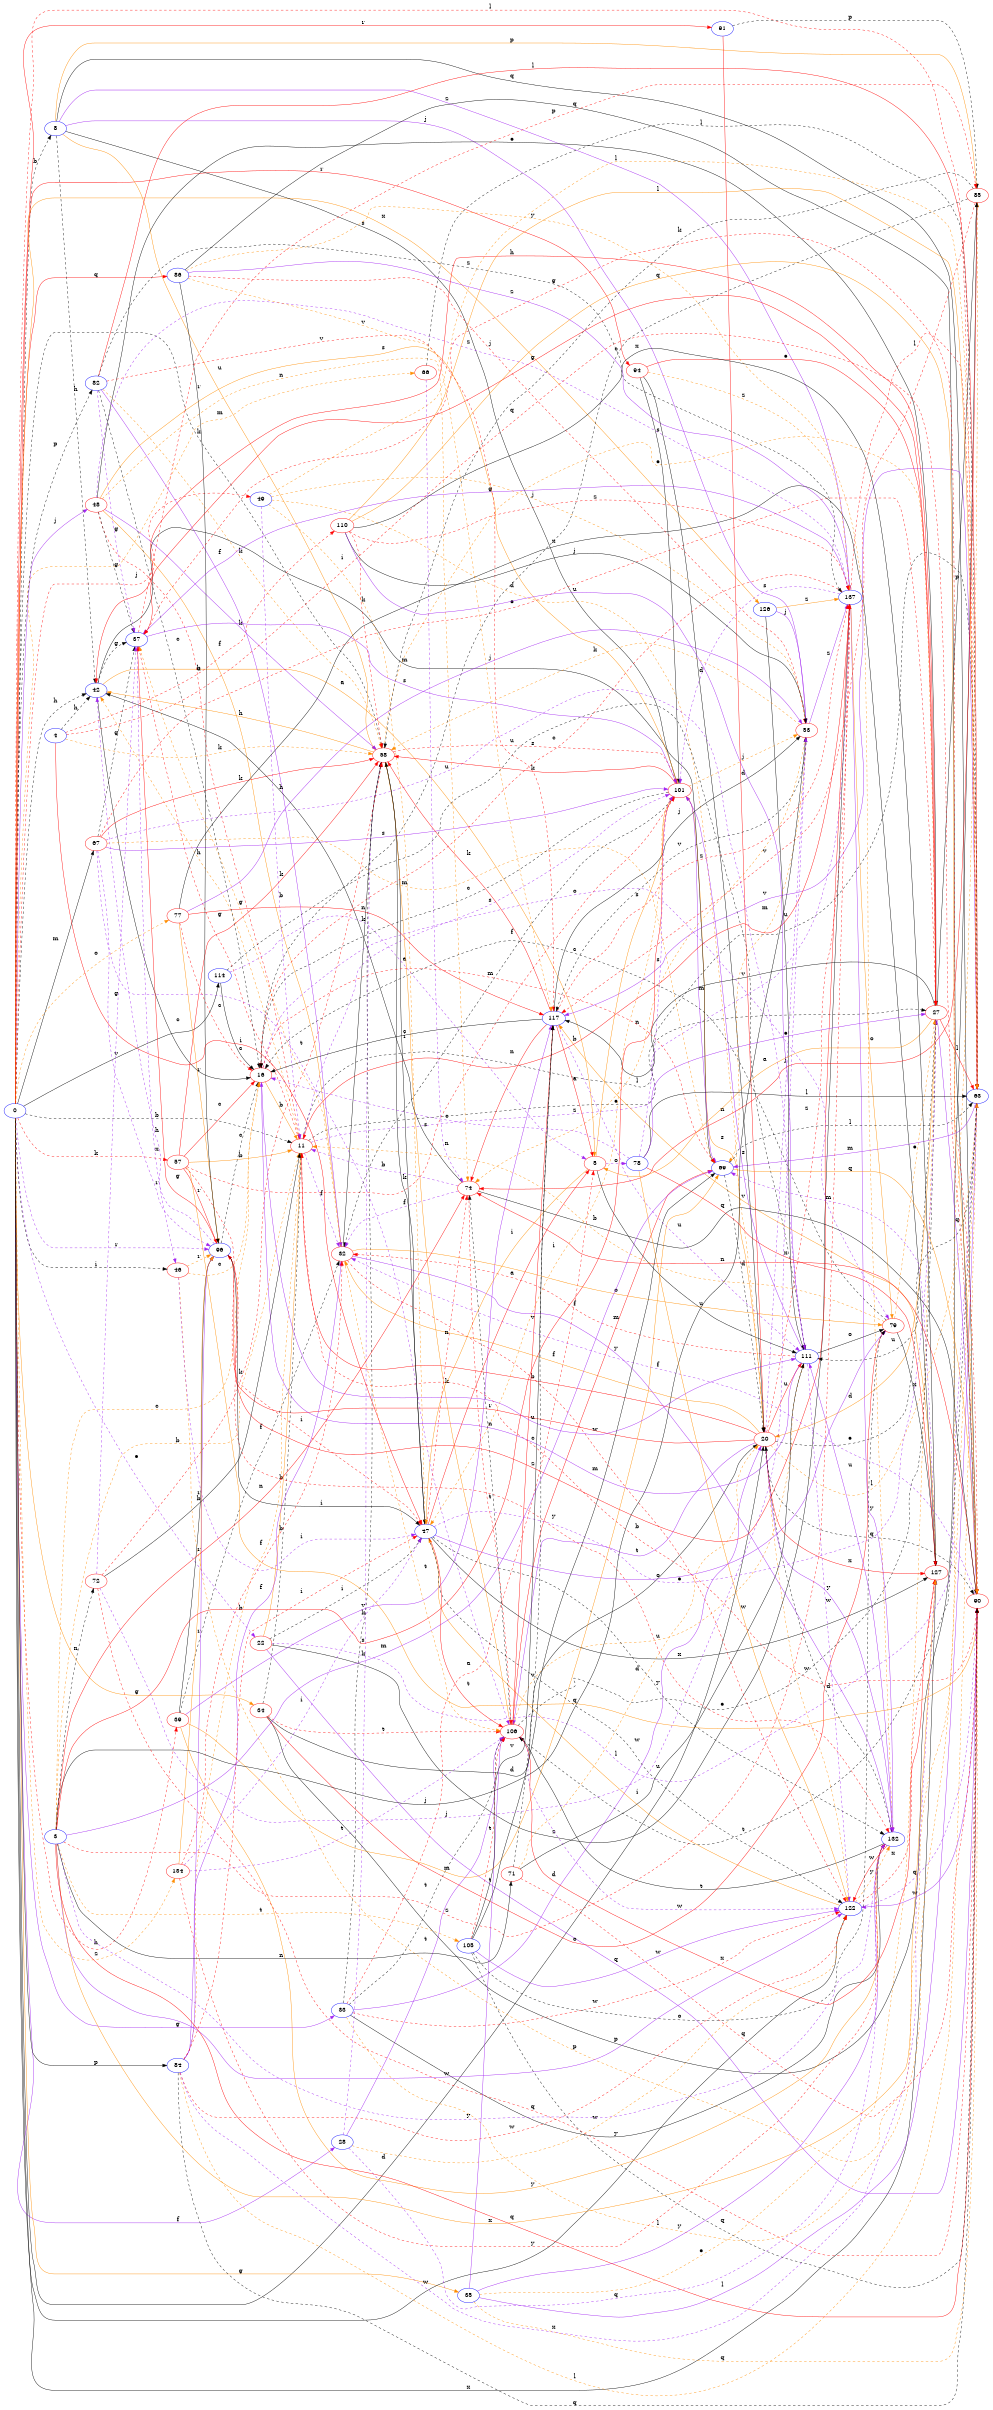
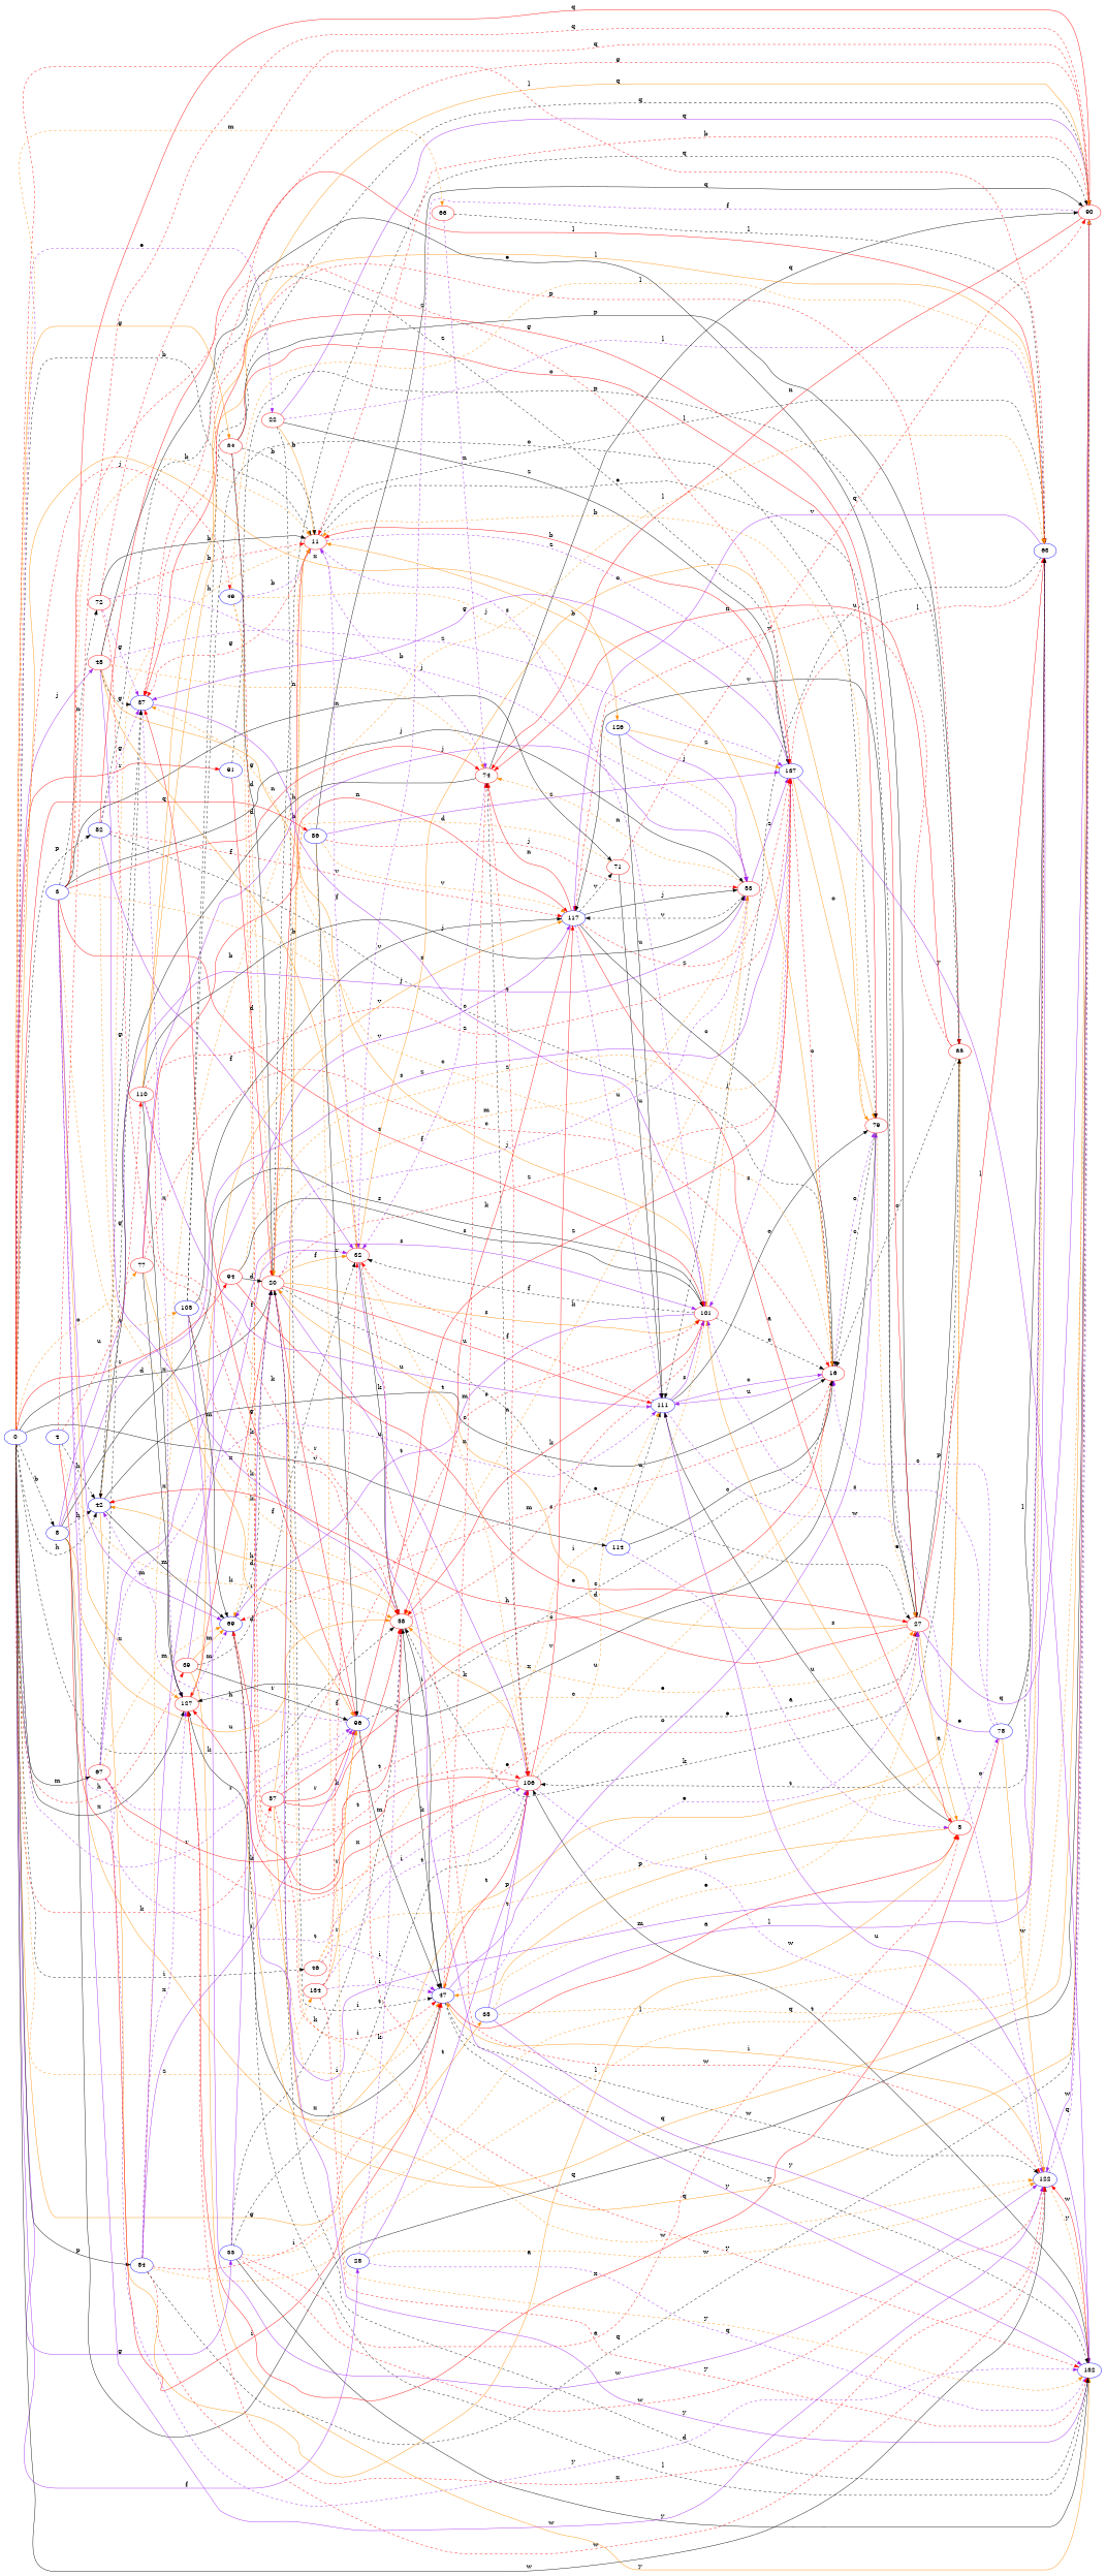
  strict digraph {
    rankdir=LR
    node [color=red]
    edge [color=black style=dashed]
    0 [color=blue]
    8 [color=blue]
    11
    20
    22
    28 [color=blue]
    33 [color=blue]
    34
    35 [color=blue]
    39
    42 [color=blue]
    46
    48
    49 [color=blue]
    n15 [label=57]
    58
    63 [color=blue]
    66
    67
    77
    82 [color=blue]
    84 [color=blue]
    86 [color=blue]
    91 [color=blue]
    94
    96 [color=blue]
    114 [color=blue]
    122 [color=blue]
    126 [color=blue]
    127
    134
    53
    90
    101
    137 [color=blue]
    85
    27
    32
    37 [color=blue]
    132 [color=blue]
    111 [color=blue]
    106
    47 [color=blue]
    5
    79
    69 [color=blue]
    117 [color=blue]
    16
    74
    3 [color=blue]
    71
    72
    105 [color=blue]
    4 [color=blue]
    110
    78 [color=blue]
    0 -> 8 [label=b]
    0 -> 11 [label=b]
    0 -> 20 [label=d style=solid]
    0 -> 22 [color=purple label=e]
    0 -> 28 [color=purple label=f style=solid]
    0 -> 33 [color=purple label=g style=solid]
    0 -> 34 [color=darkorange label=g style=solid]
    0 -> 35 [color=darkorange label=g style=solid]
    0 -> 39 [color=red label=h]
    0 -> 42 [label=h]
    0 -> 46 [label=i]
    0 -> 48 [color=purple label=j style=solid]
    0 -> 49 [color=red label=j]
    0 -> n15 [color=red label=k]
    0 -> 58 [label=k]
    0 -> 63 [color=red label=l]
    0 -> 66 [color=darkorange label=m]
    0 -> 67 [label=m style=solid]
    0 -> 77 [color=darkorange label=o]
    0 -> 82 [label=p]
    0 -> 84 [label=p style=solid]
    0 -> 86 [color=red label=q style=solid]
    0 -> 91 [color=red label=r style=solid]
    0 -> 94 [color=red label=r style=solid]
    0 -> 96 [color=purple label=r]
    0 -> 114 [label=v style=solid]
    0 -> 122 [label=w style=solid]
    0 -> 126 [color=darkorange label=x style=solid]
    0 -> 127 [label=x style=solid]
    0 -> 134 [color=darkorange label=z]
    8 -> 42 [label=h]
    8 -> 58 [color=darkorange label=u style=solid]
    8 -> 53 [color=purple label=j style=solid]
    8 -> 90 [label=q style=solid]
    8 -> 101 [label=s style=solid]
    8 -> 137 [color=purple label=z style=solid]
    8 -> 85 [color=darkorange label=p style=solid]
    11 -> 42 [color=darkorange label=h]
    11 -> 63 [label=l]
    11 -> 101 [color=purple label=s]
    11 -> 137 [color=purple label=z]
    11 -> 27 [label=e]
    11 -> 32 [color=purple label=f]
    11 -> 37 [color=red label=g]
    20 -> 11 [color=red label=b style=solid]
    20 -> 63 [color=darkorange label=l]
    20 -> 96 [color=red label=r style=solid]
    20 -> 122 [color=darkorange label=w]
    20 -> 127 [color=red label=x style=solid]
    20 -> 53 [color=purple label=j]
    20 -> 90 [label=q]
    20 -> 101 [color=darkorange label=s style=solid]
    20 -> 137 [color=red label=z]
    20 -> 27 [label=e]
    20 -> 32 [color=darkorange label=f style=solid]
    20 -> 132 [color=purple label=y style=solid]
    20 -> 111 [color=red label=u style=solid]
    20 -> 106 [color=purple label=t style=solid]
    22 -> 11 [color=darkorange label=b style=solid]
    22 -> 63 [color=purple label=l]
    22 -> 90 [color=purple label=q style=solid]
    22 -> 137 [label=z style=solid]
    22 -> 47 [label=i]
    28 -> 58 [color=purple label=k]
    28 -> 122 [color=darkorange label=w]
    28 -> 132 [color=purple label=q]
    28 -> 106 [color=purple label=t style=solid]
    33 -> 20 [color=purple label=d style=solid]
    33 -> 58 [label=k]
    33 -> 63 [color=darkorange label=l]
    33 -> 122 [color=red label=w]
    33 -> 132 [label=y style=solid]
    33 -> 106 [label=t]
    33 -> 5 [color=red label=a]
    34 -> 11 [label=b]
    34 -> 20 [label=d style=solid]
    34 -> 85 [label=p style=solid]
    34 -> 106 [color=red label=t]
    34 -> 79 [color=red label=o style=solid]
    35 -> 63 [color=purple label=l style=solid]
    35 -> 90 [color=darkorange label=q]
    35 -> 27 [color=darkorange label=e]
    35 -> 132 [color=purple label=y style=solid]
    35 -> 106 [color=purple label=t style=solid]
    39 -> 96 [label=r style=solid]
    39 -> 32 [label=f]
    39 -> 132 [color=darkorange label=y style=solid]
    39 -> 69 [color=darkorange label=m style=solid]
    39 -> 117 [color=purple label=v style=solid]
    42 -> 37 [label=g]
    42 -> 5 [color=darkorange label=a style=solid]
    42 -> 69 [label=m style=solid]
    42 -> 16 [label=c style=solid]
    46 -> 96 [color=darkorange label=r]
    46 -> 85 [color=darkorange label=p]
    46 -> 47 [color=purple label=i]
    46 -> 16 [color=darkorange label=c]
    48 -> 11 [color=red label=b]
    48 -> 58 [color=purple label=k style=solid]
    48 -> 101 [color=darkorange label=s style=solid]
    48 -> 137 [color=purple label=z]
    48 -> 27 [label=e style=solid]
    48 -> 32 [color=darkorange label=f style=solid]
    48 -> 37 [label=g]
    48 -> 74 [color=darkorange label=n]
    49 -> 11 [color=purple label=b]
    49 -> 20 [color=darkorange label=d]
    49 -> 63 [color=darkorange label=l]
    49 -> 53 [color=darkorange label=j]
    49 -> 47 [color=darkorange label=i]
    n15 -> 11 [color=darkorange label=b style=solid]
    n15 -> 58 [color=red label=k style=solid]
    n15 -> 96 [color=red label=r style=solid]
    n15 -> 90 [color=darkorange label=q style=solid]
    n15 -> 101 [color=red label=s]
    n15 -> 47 [color=red label=i]
    n15 -> 16 [color=red label=c style=solid]
    58 -> 42 [color=darkorange label=h style=solid]
    58 -> 101 [color=red label=s]
    58 -> 27 [color=darkorange label=e]
    58 -> 47 [label=i style=solid]
    63 -> 111 [label=u]
    63 -> 106 [label=t]
    63 -> 69 [color=purple label=m style=solid]
    63 -> 117 [color=purple label=v style=solid]
    66 -> 63 [label=l]
    66 -> 74 [color=purple label=n]
    67 -> 58 [color=red label=k style=solid]
    67 -> 96 [color=purple label=r]
    67 -> 101 [color=purple label=s style=solid]
    67 -> 27 [color=red label=e]
    67 -> 37 [label=g]
    67 -> 111 [color=purple label=u]
    67 -> 106 [color=purple label=t]
    67 -> 69 [color=darkorange label=m]
    77 -> 96 [color=darkorange label=r style=solid]
    77 -> 127 [label=x style=solid]
    77 -> 53 [color=purple label=j style=solid]
    77 -> 117 [color=red label=n style=solid]
    77 -> 16 [color=red label=c]
    82 -> 58 [color=darkorange label=k]
    82 -> 63 [color=red label=l style=solid]
    82 -> 137 [label=z]
    82 -> 32 [color=purple label=f style=solid]
    82 -> 37 [color=purple label=g]
    82 -> 117 [color=red label=v]
    82 -> 16 [label=c]
    84 -> 11 [color=darkorange label=b]
    84 -> 63 [color=darkorange label=l]
    84 -> 96 [color=purple label=r style=solid]
    84 -> 122 [color=red label=w]
    84 -> 127 [color=purple label=x]
    84 -> 90 [label=q]
    84 -> 32 [color=purple label=f style=solid]
    84 -> 47 [color=red label=i]
    86 -> 96 [label=r style=solid]
    86 -> 53 [color=red label=j]
    86 -> 90 [label=q style=solid]
    86 -> 137 [color=purple label=z style=solid]
    86 -> 132 [color=darkorange label=y]
    86 -> 117 [color=darkorange label=v]
    91 -> 20 [color=red label=d style=solid]
    91 -> 85 [label=p]
    94 -> 20 [label=d style=solid]
    94 -> 101 [label=s style=solid]
    94 -> 137 [color=darkorange label=z]
    94 -> 27 [color=red label=e style=solid]
    96 -> 42 [color=purple label=h]
    96 -> 137 [color=red label=z style=solid]
    96 -> 37 [color=red label=g style=solid]
    96 -> 132 [color=red label=y]
    96 -> 47 [label=i style=solid]
    96 -> 16 [label=c]
    114 -> 111 [label=u]
    114 -> 5 [color=purple label=a]
    114 -> 16 [label=c style=solid]
    122 -> 127 [color=red label=x]
    122 -> 90 [color=purple label=q]
    122 -> 132 [color=darkorange label=y]
    122 -> 47 [color=darkorange label=i style=solid]
    126 -> 53 [color=purple label=j style=solid]
    126 -> 137 [color=darkorange label=z style=solid]
    126 -> 111 [label=u style=solid]
    127 -> 69 [color=purple label=m]
    127 -> 117 [color=darkorange label=v style=solid]
    134 -> 96 [color=darkorange label=r style=solid]
    134 -> 32 [color=red label=f]
    134 -> 132 [color=red label=y]
    134 -> 106 [color=purple label=t]
    134 -> 47 [color=purple label=i]
    53 -> 58 [color=darkorange label=k]
    53 -> 137 [color=purple label=z style=solid]
    53 -> 69 [color=darkorange label=m]
    53 -> 117 [label=v]
    53 -> 74 [color=darkorange label=n]
    90 -> 11 [color=red label=b]
    90 -> 122 [color=purple label=w style=solid]
    90 -> 32 [color=purple label=f]
    90 -> 37 [color=red label=g]
    90 -> 74 [color=red label=n style=solid]
    101 -> 58 [color=red label=k style=solid]
    101 -> 53 [color=darkorange label=j]
    101 -> 32 [label=f]
    101 -> 47 [color=darkorange label=i]
    101 -> 69 [color=purple label=m style=solid]
    101 -> 16 [label=c]
    137 -> 11 [color=red label=b style=solid]
    137 -> 63 [color=red label=l]
    137 -> 101 [color=purple label=s]
    137 -> 37 [color=purple label=g style=solid]
    137 -> 132 [color=purple label=y style=solid]
    137 -> 79 [color=darkorange label=o style=solid]
    137 -> 16 [color=red label=c]
    85 -> 58 [label=k]
    85 -> 117 [color=red label=v]
    85 -> 16 [label=c]
    85 -> 74 [color=red label=n style=solid]
    27 -> 20 [color=darkorange label=d style=solid]
    27 -> 42 [color=red label=h style=solid]
    27 -> 63 [color=red label=l style=solid]
    27 -> 90 [color=purple label=q style=solid]
    27 -> 85 [label=p style=solid]
    27 -> 37 [color=red label=g style=solid]
    27 -> 5 [color=darkorange label=a style=solid]
    27 -> 117 [label=v style=solid]
    32 -> 58 [label=k style=solid]
    32 -> 122 [color=red label=w]
    32 -> 37 [color=darkorange label=g]
    32 -> 132 [color=purple label=y style=solid]
    32 -> 106 [color=darkorange label=t]
    32 -> 79 [color=darkorange label=o style=solid]
-   37 -> 46 [color=purple label=x]
+   37 -> 127 [color=purple label=x]
    37 -> 101 [color=purple label=s style=solid]
    37 -> 85 [color=red label=p]
    132 -> 20 [label=d]
    132 -> 122 [color=red label=w style=solid]
    132 -> 111 [color=purple label=u style=solid]
    132 -> 106 [label=t style=solid]
    111 -> 122 [color=purple label=w]
    111 -> 101 [color=purple label=s style=solid]
    111 -> 32 [color=red label=f]
    111 -> 79 [label=o style=solid]
    111 -> 16 [color=purple label=c style=solid]
    106 -> 58 [color=darkorange label=k style=solid]
    106 -> 122 [color=purple label=w]
    106 -> 127 [color=red label=x style=solid]
    106 -> 27 [label=e]
    106 -> 111 [color=darkorange label=u]
    106 -> 69 [color=red label=m style=solid]
    106 -> 117 [color=red label=v style=solid]
    106 -> 74 [label=n]
    47 -> 58 [label=k style=solid]
    47 -> 122 [label=w]
    47 -> 127 [label=x style=solid]
    47 -> 27 [color=purple label=e]
    47 -> 132 [label=y]
    47 -> 106 [color=red label=t style=solid]
    47 -> 5 [color=red label=a style=solid]
    47 -> 79 [color=purple label=o style=solid]
    47 -> 74 [color=red label=n]
    5 -> 101 [color=darkorange label=s style=solid]
    5 -> 111 [label=u style=solid]
    5 -> 47 [color=darkorange label=i style=solid]
    5 -> 78 [color=purple label=o]
    79 -> 11 [color=darkorange label=b]
    79 -> 127 [label=x style=solid]
    79 -> 27 [color=darkorange label=e]
    79 -> 16 [label=c]
    69 -> 20 [label=d]
-   69 -> 63 [label=l]
+   69 -> 132 [label=l]
    69 -> 90 [color=darkorange label=q style=solid]
    117 -> 58 [color=red label=k style=solid]
    117 -> 53 [label=j style=solid]
    117 -> 137 [color=red label=z]
    117 -> 111 [color=purple label=u]
    117 -> 5 [color=red label=a style=solid]
    117 -> 16 [label=c style=solid]
    117 -> 74 [color=red label=n style=solid]
    16 -> 11 [color=darkorange label=b style=solid]
    16 -> 111 [color=purple label=u style=solid]
    16 -> 79 [color=purple label=o]
    16 -> 69 [color=red label=m]
    74 -> 11 [color=purple label=b]
    74 -> 42 [label=h style=solid]
    74 -> 90 [label=q style=solid]
    74 -> 32 [color=purple label=f]
    74 -> 106 [color=red label=t]
    3 -> 11 [color=darkorange label=b]
    3 -> 122 [color=purple label=w style=solid]
    3 -> 127 [color=darkorange label=x style=solid]
    3 -> 53 [label=j style=solid]
    3 -> 90 [color=red label=q style=solid]
    3 -> 101 [color=red label=s style=solid]
    3 -> 137 [color=red label=z]
    3 -> 132 [color=purple label=y]
    3 -> 69 [color=purple label=m style=solid]
    3 -> 16 [color=darkorange label=c]
    3 -> 74 [color=red label=n style=solid]
    3 -> 71 [label=n style=solid]
    3 -> 72 [label=n]
    3 -> 105 [color=darkorange label=t]
    71 -> 20 [color=darkorange label=d]
    71 -> 90 [color=red label=q]
    71 -> 111 [label=u style=solid]
-   71 -> 117 [label=v]
+   117 -> 71 [label=v]
    72 -> 11 [label=b style=solid]
    72 -> 58 [color=red label=k]
    72 -> 53 [color=purple label=j]
    72 -> 90 [color=red label=q]
    72 -> 37 [color=purple label=g]
    105 -> 122 [color=purple label=w style=solid]
    105 -> 90 [label=q]
    105 -> 106 [color=red label=t]
    105 -> 79 [label=o]
    105 -> 69 [label=m style=solid]
    105 -> 117 [label=v style=solid]
    4 -> 42 [label=h]
    4 -> 58 [color=darkorange label=k]
    4 -> 90 [color=red label=q]
    4 -> 47 [color=red label=i style=solid]
    4 -> 110 [color=red label=u]
    110 -> 58 [color=red label=k]
    110 -> 63 [color=darkorange label=l style=solid]
    110 -> 127 [label=x style=solid]
    110 -> 53 [label=j style=solid]
    110 -> 90 [color=darkorange label=q style=solid]
    110 -> 137 [color=red label=z]
    110 -> 111 [color=purple label=u style=solid]
    78 -> 63 [label=l style=solid]
    78 -> 122 [color=darkorange label=w style=solid]
    78 -> 127 [color=red label=x style=solid]
    78 -> 101 [color=purple label=s]
    78 -> 27 [color=purple label=e style=solid]
    78 -> 16 [color=purple label=c]
  }
